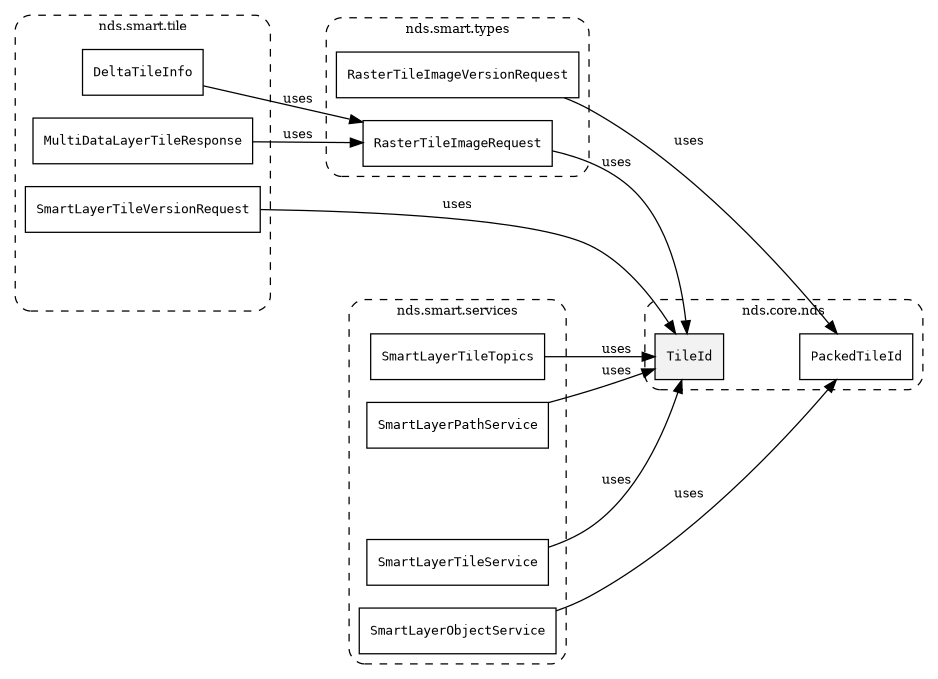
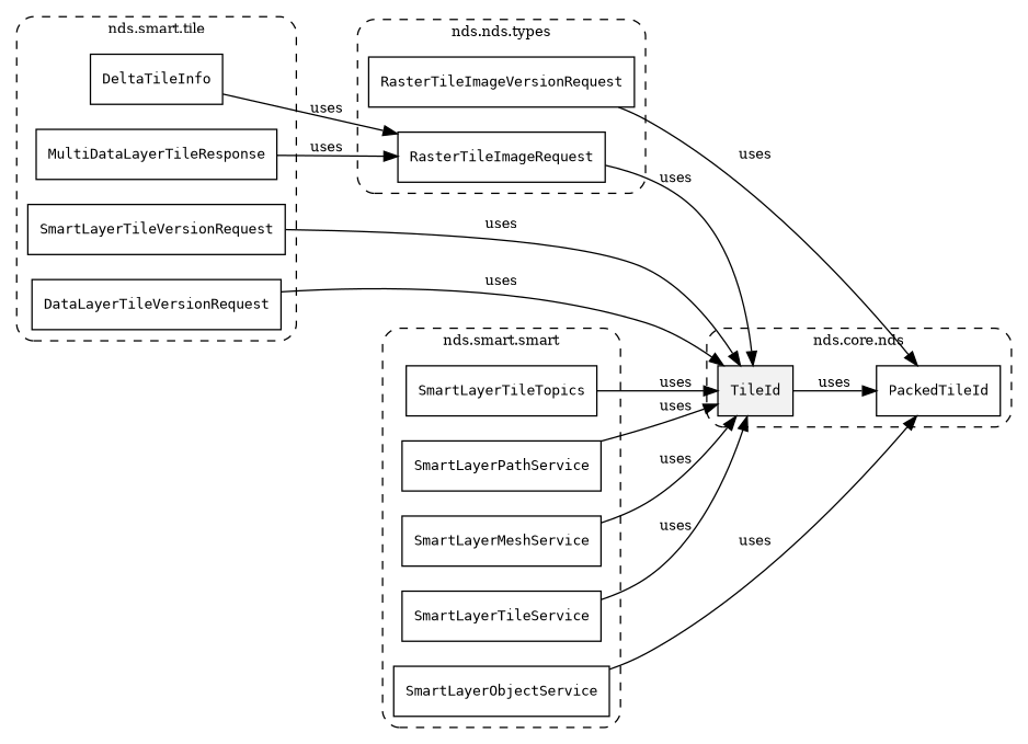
  digraph {
    fontsize=10
    rankdir=LR
    node [fontsize=10 shape=box]
    edge [fontsize=10]
    n1 [fillcolor="#0000000D" label=<<font face="monospace"><table align="center" border="0" cellspacing="0" cellpadding="0"><tr><td href="../../../content/packages/nds.core.types.html#Structure-TileId" title="Structure defined in nds.core.types">TileId</td></tr></table></font>> style=filled]
    n2 [label=<<font face="monospace"><table align="center" border="0" cellspacing="0" cellpadding="0"><tr><td href="../../../content/packages/nds.core.types.html#Subtype-PackedTileId" title="Subtype defined in nds.core.types">PackedTileId</td></tr></table></font>>]
    n3 [label=<<font face="monospace"><table align="center" border="0" cellspacing="0" cellpadding="0"><tr><td href="../../../content/packages/nds.smart.tile.html#Structure-DeltaTileInfo" title="Structure defined in nds.smart.tile">DeltaTileInfo</td></tr></table></font>>]
    n4 [label=<<font face="monospace"><table align="center" border="0" cellspacing="0" cellpadding="0"><tr><td href="../../../content/packages/nds.smart.tile.html#Structure-SmartLayerTileVersionRequest" title="Structure defined in nds.smart.tile">SmartLayerTileVersionRequest</td></tr></table></font>>]
+   n5 [label=<<font face="monospace"><table align="center" border="0" cellspacing="0" cellpadding="0"><tr><td href="../../../content/packages/nds.smart.tile.html#Structure-DataLayerTileVersionRequest" title="Structure defined in nds.smart.tile">DataLayerTileVersionRequest</td></tr></table></font>>]
    n6 [label=<<font face="monospace"><table align="center" border="0" cellspacing="0" cellpadding="0"><tr><td href="../../../content/packages/nds.smart.tile.html#Structure-MultiDataLayerTileResponse" title="Structure defined in nds.smart.tile">MultiDataLayerTileResponse</td></tr></table></font>>]
    n7 [label=<<font face="monospace"><table align="center" border="0" cellspacing="0" cellpadding="0"><tr><td href="../../../content/packages/nds.smart.types.html#Structure-RasterTileImageRequest" title="Structure defined in nds.smart.types">RasterTileImageRequest</td></tr></table></font>>]
    n8 [label=<<font face="monospace"><table align="center" border="0" cellspacing="0" cellpadding="0"><tr><td href="../../../content/packages/nds.smart.types.html#Structure-RasterTileImageVersionRequest" title="Structure defined in nds.smart.types">RasterTileImageVersionRequest</td></tr></table></font>>]
    n9 [label=<<font face="monospace"><table align="center" border="0" cellspacing="0" cellpadding="0"><tr><td href="../../../content/packages/nds.smart.services.html#Service-SmartLayerTileService" title="Service defined in nds.smart.services">SmartLayerTileService</td></tr></table></font>>]
    n10 [label=<<font face="monospace"><table align="center" border="0" cellspacing="0" cellpadding="0"><tr><td href="../../../content/packages/nds.smart.services.html#Pubsub-SmartLayerTileTopics" title="Pubsub defined in nds.smart.services">SmartLayerTileTopics</td></tr></table></font>>]
    n11 [label=<<font face="monospace"><table align="center" border="0" cellspacing="0" cellpadding="0"><tr><td href="../../../content/packages/nds.smart.services.html#Service-SmartLayerObjectService" title="Service defined in nds.smart.services">SmartLayerObjectService</td></tr></table></font>>]
    n12 [label=<<font face="monospace"><table align="center" border="0" cellspacing="0" cellpadding="0"><tr><td href="../../../content/packages/nds.smart.services.html#Service-SmartLayerPathService" title="Service defined in nds.smart.services">SmartLayerPathService</td></tr></table></font>>]
+   n13 [label=<<font face="monospace"><table align="center" border="0" cellspacing="0" cellpadding="0"><tr><td href="../../../content/packages/nds.smart.services.html#Service-SmartLayerMeshService" title="Service defined in nds.smart.services">SmartLayerMeshService</td></tr></table></font>>]
    subgraph cluster_1 {
      label="nds.core.nds"
      style="dashed, rounded"
      n1
      n2
    }
    subgraph cluster_2 {
      label="nds.smart.tile"
      style="dashed, rounded"
      n3
      n4
+     n5
      n6
    }
    subgraph cluster_3 {
-     label="nds.smart.types"
+     label="nds.nds.types"
      style="dashed, rounded"
      n7
      n8
    }
    subgraph cluster_4 {
-     label="nds.smart.services"
+     label="nds.smart.smart"
      style="dashed, rounded"
      n9
      n10
      n11
      n12
+     n13
    }
+   n1 -> n2 [label=uses]
    n3 -> n7 [label=uses]
    n4 -> n1 [label=uses]
+   n5 -> n1 [label=uses]
    n6 -> n7 [label=uses]
    n7 -> n1 [label=uses]
    n8 -> n2 [label=uses]
    n9 -> n1 [label=uses]
    n10 -> n1 [label=uses]
    n11 -> n2 [label=uses]
    n12 -> n1 [label=uses]
+   n13 -> n1 [label=uses]
  }
